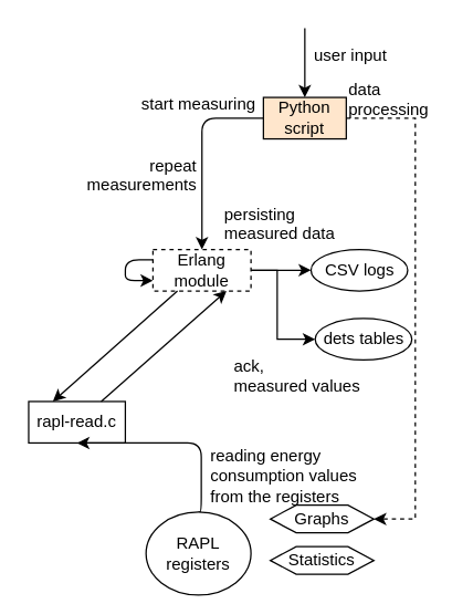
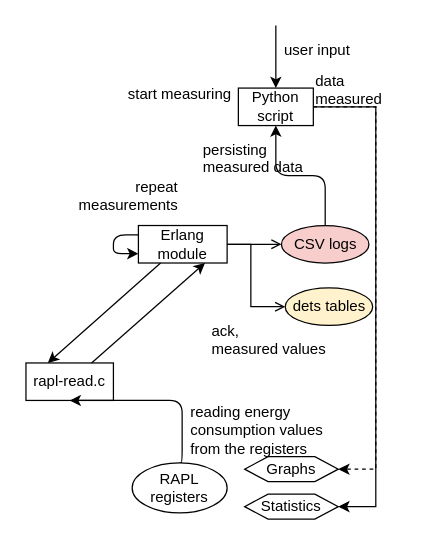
  <mxCell id="0" />
  <mxCell id="1" parent="0" />
- <mxCell id="2" value="Erlang module" style="rounded=0;whiteSpace=wrap;html=1;dashed=1;" parent="1" vertex="1"><mxGeometry x="110" y="180" width="71" height="30" as="geometry" /></mxCell>
+ <mxCell id="2" value="Erlang module" style="rounded=0;whiteSpace=wrap;html=1;" parent="1" vertex="1"><mxGeometry x="110" y="180" width="71" height="30" as="geometry" /></mxCell>
  <mxCell id="3" value="rapl-read.c" style="rounded=0;whiteSpace=wrap;html=1;" parent="1" vertex="1"><mxGeometry x="20" y="290" width="70" height="30" as="geometry" /></mxCell>
  <mxCell id="4" value="" style="endArrow=classic;html=1;exitX=0.5;exitY=0;exitDx=0;exitDy=0;entryX=0.5;entryY=1;entryDx=0;entryDy=0;edgeStyle=orthogonalEdgeStyle;" parent="1" source="9" target="3" edge="1"><mxGeometry width="50" height="50" relative="1" as="geometry"><mxPoint x="80" y="370" as="sourcePoint" /><mxPoint x="240" y="410" as="targetPoint" /><Array as="points"><mxPoint x="145" y="370" /></Array></mxGeometry></mxCell>
  <mxCell id="5" value="reading energy &lt;br&gt;consumption values &lt;br&gt;from the registers&lt;br&gt;" style="text;html=1;resizable=0;points=[];autosize=1;align=left;verticalAlign=top;spacingTop=-4;" parent="1" vertex="1"><mxGeometry x="150" y="320" width="120" height="40" as="geometry" /></mxCell>
  <mxCell id="6" value="" style="endArrow=classic;html=1;exitX=0.25;exitY=1;exitDx=0;exitDy=0;entryX=0.25;entryY=0;entryDx=0;entryDy=0;" parent="1" source="2" target="3" edge="1"><mxGeometry width="50" height="50" relative="1" as="geometry"><mxPoint x="260" y="140" as="sourcePoint" /><mxPoint x="310" y="90" as="targetPoint" /></mxGeometry></mxCell>
  <mxCell id="7" value="" style="endArrow=classic;html=1;exitX=0.75;exitY=0;exitDx=0;exitDy=0;entryX=0.75;entryY=1;entryDx=0;entryDy=0;" parent="1" source="3" target="2" edge="1"><mxGeometry width="50" height="50" relative="1" as="geometry"><mxPoint x="220" y="150" as="sourcePoint" /><mxPoint x="270" y="100" as="targetPoint" /></mxGeometry></mxCell>
  <mxCell id="8" value="ack,&lt;br&gt;measured values&lt;br&gt;" style="text;html=1;resizable=0;points=[];autosize=1;align=left;verticalAlign=top;spacingTop=-4;" parent="1" vertex="1"><mxGeometry x="167" y="255" width="110" height="30" as="geometry" /></mxCell>
- <mxCell id="9" value="RAPL registers" style="ellipse;whiteSpace=wrap;html=1;" parent="1" vertex="1"><mxGeometry x="105" y="370" width="76" height="60" as="geometry" /></mxCell>
- <mxCell id="10" value="CSV logs" style="ellipse;whiteSpace=wrap;html=1;" parent="1" vertex="1"><mxGeometry x="224.5" y="180" width="70" height="30" as="geometry" /></mxCell>
- <mxCell id="11" value="dets tables" style="ellipse;whiteSpace=wrap;html=1;" parent="1" vertex="1"><mxGeometry x="227.5" y="230" width="70" height="30" as="geometry" /></mxCell>
- <mxCell id="12" value="" style="endArrow=classic;html=1;exitX=1;exitY=0.5;exitDx=0;exitDy=0;entryX=0;entryY=0.5;entryDx=0;entryDy=0;edgeStyle=orthogonalEdgeStyle;" parent="1" source="2" target="10" edge="1"><mxGeometry width="50" height="50" relative="1" as="geometry"><mxPoint x="300" y="230" as="sourcePoint" /><mxPoint x="350" y="180" as="targetPoint" /></mxGeometry></mxCell>
- <mxCell id="13" value="" style="endArrow=classic;html=1;exitX=1;exitY=0.5;exitDx=0;exitDy=0;entryX=0;entryY=0.5;entryDx=0;entryDy=0;edgeStyle=orthogonalEdgeStyle;rounded=0;" parent="1" source="2" target="11" edge="1"><mxGeometry width="50" height="50" relative="1" as="geometry"><mxPoint x="280" y="250" as="sourcePoint" /><mxPoint x="330" y="200" as="targetPoint" /><Array as="points"><mxPoint x="200" y="195" /><mxPoint x="200" y="245" /></Array></mxGeometry></mxCell>
- <mxCell id="14" value="persisting&lt;br&gt;measured data&lt;br&gt;" style="text;html=1;resizable=0;points=[];autosize=1;align=left;verticalAlign=top;spacingTop=-4;flipH=0;direction=east;" parent="1" vertex="1"><mxGeometry x="159.5" y="145" width="100" height="30" as="geometry" /></mxCell>
+ <mxCell id="9" value="RAPL registers" style="ellipse;whiteSpace=wrap;html=1;" parent="1" vertex="1"><mxGeometry x="105" y="370" width="76" height="40" as="geometry" /></mxCell>
+ <mxCell id="10" value="CSV logs" style="ellipse;whiteSpace=wrap;html=1;fillColor=#f8cecc;" parent="1" vertex="1"><mxGeometry x="224.5" y="180" width="70" height="30" as="geometry" /></mxCell>
+ <mxCell id="11" value="dets tables" style="ellipse;whiteSpace=wrap;html=1;fillColor=#fff2cc;" parent="1" vertex="1"><mxGeometry x="227.5" y="230" width="70" height="30" as="geometry" /></mxCell>
+ <mxCell id="12" value="" style="endArrow=open;html=1;exitX=1;exitY=0.5;exitDx=0;exitDy=0;entryX=0;entryY=0.5;entryDx=0;entryDy=0;edgeStyle=orthogonalEdgeStyle;" parent="1" source="2" target="10" edge="1"><mxGeometry width="50" height="50" relative="1" as="geometry"><mxPoint x="300" y="230" as="sourcePoint" /><mxPoint x="350" y="180" as="targetPoint" /></mxGeometry></mxCell>
+ <mxCell id="13" value="" style="endArrow=open;html=1;exitX=1;exitY=0.5;exitDx=0;exitDy=0;entryX=0;entryY=0.5;entryDx=0;entryDy=0;edgeStyle=orthogonalEdgeStyle;rounded=0;" parent="1" source="2" target="11" edge="1"><mxGeometry width="50" height="50" relative="1" as="geometry"><mxPoint x="280" y="250" as="sourcePoint" /><mxPoint x="330" y="200" as="targetPoint" /><Array as="points"><mxPoint x="200" y="195" /><mxPoint x="200" y="245" /></Array></mxGeometry></mxCell>
+ <mxCell id="14" value="persisting&lt;br&gt;measured data&lt;br&gt;" style="text;html=1;resizable=0;points=[];autosize=1;align=left;verticalAlign=top;spacingTop=-4;flipH=0;direction=east;" parent="1" vertex="1"><mxGeometry x="159.5" y="110" width="100" height="30" as="geometry" /></mxCell>
  <mxCell id="15" value="" style="endArrow=classic;html=1;exitX=0;exitY=0.25;exitDx=0;exitDy=0;edgeStyle=orthogonalEdgeStyle;rounded=1;entryX=0;entryY=0.75;entryDx=0;entryDy=0;" parent="1" source="2" target="2" edge="1"><mxGeometry width="50" height="50" relative="1" as="geometry"><mxPoint x="501" y="200" as="sourcePoint" /><mxPoint x="51" y="90" as="targetPoint" /><Array as="points"><mxPoint x="90" y="188" /><mxPoint x="90" y="203" /></Array></mxGeometry></mxCell>
- <mxCell id="16" value="repeat&lt;br&gt;measurements&lt;br&gt;" style="text;html=1;resizable=0;points=[];autosize=1;align=right;verticalAlign=top;spacingTop=-4;" parent="1" vertex="1"><mxGeometry x="53" y="110" width="90" height="30" as="geometry" /></mxCell>
- <mxCell id="17" value="Python script" style="rounded=0;whiteSpace=wrap;html=1;fillColor=#ffe6cc;" parent="1" vertex="1"><mxGeometry x="190" y="70" width="60" height="30" as="geometry" /></mxCell>
- <mxCell id="18" value="data&lt;br&gt;processing" style="text;html=1;resizable=0;points=[];autosize=1;align=left;verticalAlign=top;spacingTop=-4;" parent="1" vertex="1"><mxGeometry x="250" y="55" width="70" height="30" as="geometry" /></mxCell>
+ <mxCell id="16" value="repeat&lt;br&gt;measurements&lt;br&gt;" style="text;html=1;resizable=0;points=[];autosize=1;align=right;verticalAlign=top;spacingTop=-4;" parent="1" vertex="1"><mxGeometry x="53" y="140" width="90" height="30" as="geometry" /></mxCell>
+ <mxCell id="17" value="Python script" style="rounded=0;whiteSpace=wrap;html=1;" parent="1" vertex="1"><mxGeometry x="190" y="70" width="60" height="30" as="geometry" /></mxCell>
+ <mxCell id="18" value="data&lt;br&gt;measured" style="text;html=1;resizable=0;points=[];autosize=1;align=left;verticalAlign=top;spacingTop=-4;" parent="1" vertex="1"><mxGeometry x="250" y="55" width="70" height="30" as="geometry" /></mxCell>
  <mxCell id="19" value="Graphs" style="shape=hexagon;perimeter=hexagonPerimeter2;whiteSpace=wrap;html=1;" parent="1" vertex="1"><mxGeometry x="195" y="365" width="75" height="20" as="geometry" /></mxCell>
  <mxCell id="20" value="Statistics" style="shape=hexagon;perimeter=hexagonPerimeter2;whiteSpace=wrap;html=1;" parent="1" vertex="1"><mxGeometry x="195" y="395" width="75" height="20" as="geometry" /></mxCell>
  <mxCell id="21" value="start measuring" style="text;html=1;resizable=0;points=[];autosize=1;align=left;verticalAlign=top;spacingTop=-4;" parent="1" vertex="1"><mxGeometry x="100" y="65" width="100" height="20" as="geometry" /></mxCell>
  <mxCell id="22" value="user input" style="text;html=1;resizable=0;points=[];autosize=1;align=left;verticalAlign=top;spacingTop=-4;" parent="1" vertex="1"><mxGeometry x="224.5" y="30" width="70" height="20" as="geometry" /></mxCell>
- <mxCell id="23" value="" style="endArrow=classic;html=1;exitX=0;exitY=0.5;exitDx=0;exitDy=0;entryX=0.5;entryY=0;entryDx=0;entryDy=0;edgeStyle=orthogonalEdgeStyle;" parent="1" source="17" target="2" edge="1"><mxGeometry width="50" height="50" relative="1" as="geometry"><mxPoint x="30" y="140" as="sourcePoint" /><mxPoint x="80" y="90" as="targetPoint" /></mxGeometry></mxCell>
+ <mxCell id="24" value="" style="endArrow=classic;html=1;entryX=0.5;entryY=1;entryDx=0;entryDy=0;exitX=0.5;exitY=0;exitDx=0;exitDy=0;edgeStyle=orthogonalEdgeStyle;" parent="1" source="10" target="17" edge="1"><mxGeometry width="50" height="50" relative="1" as="geometry"><mxPoint x="250" y="340" as="sourcePoint" /><mxPoint x="300" y="290" as="targetPoint" /></mxGeometry></mxCell>
  <mxCell id="25" value="" style="endArrow=classic;html=1;exitX=1;exitY=0.5;exitDx=0;exitDy=0;entryX=1;entryY=0.5;entryDx=0;entryDy=0;edgeStyle=orthogonalEdgeStyle;rounded=0;dashed=1;" parent="1" source="17" target="19" edge="1"><mxGeometry width="50" height="50" relative="1" as="geometry"><mxPoint x="560" y="140" as="sourcePoint" /><mxPoint x="610" y="90" as="targetPoint" /><Array as="points"><mxPoint x="300" y="85" /><mxPoint x="300" y="375" /></Array></mxGeometry></mxCell>
  <mxCell id="26" value="" style="endArrow=classic;html=1;entryX=0.5;entryY=0;entryDx=0;entryDy=0;" parent="1" target="17" edge="1"><mxGeometry width="50" height="50" relative="1" as="geometry"><mxPoint x="220" y="20" as="sourcePoint" /><mxPoint x="190" y="20" as="targetPoint" /></mxGeometry></mxCell>
+ <mxCell id="27" value="" style="endArrow=classic;html=1;exitX=1;exitY=0.5;exitDx=0;exitDy=0;entryX=1;entryY=0.5;entryDx=0;entryDy=0;rounded=0;edgeStyle=orthogonalEdgeStyle;" parent="1" source="17" target="20" edge="1"><mxGeometry width="50" height="50" relative="1" as="geometry"><mxPoint x="620" y="150" as="sourcePoint" /><mxPoint x="670" y="100" as="targetPoint" /><Array as="points"><mxPoint x="300" y="85" /><mxPoint x="300" y="405" /></Array></mxGeometry></mxCell>
